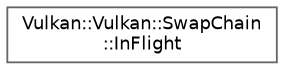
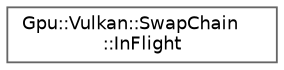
  digraph {
    rankdir=TB
-   n1 [color=grey40 fillcolor=white fontname=Helvetica fontsize=10 height=0.2 label="Vulkan::Vulkan::SwapChain\l::InFlight" shape=box style=filled width=0.4]
+   n1 [color=grey40 fillcolor=white fontname=Helvetica fontsize=10 height=0.2 label="Gpu::Vulkan::SwapChain\l::InFlight" shape=box style=filled width=0.4]
  }
